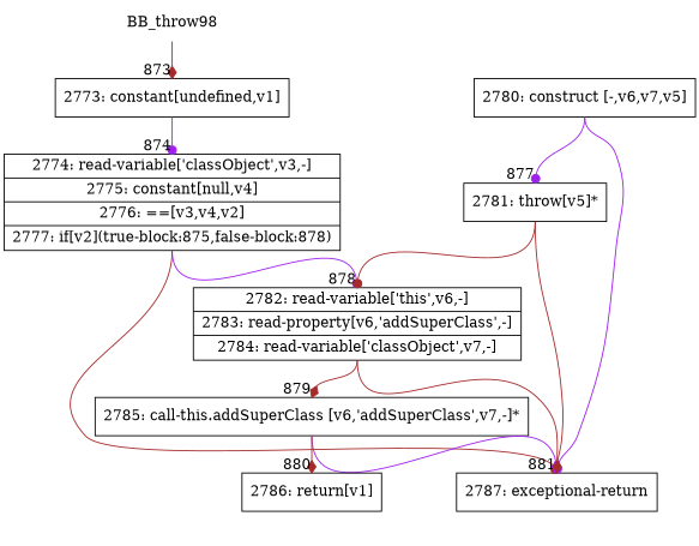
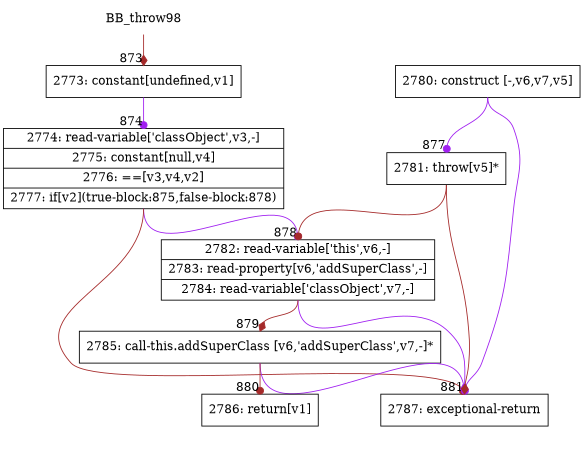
  digraph {
    rankdir=TD
    node [shape=record]
    edge [arrowhead=dot color=brown headport=n tailport=s]
    n1 [label=BB_throw98 shape=none]
    n2 [label="{2773: constant[undefined,v1]}"]
    n3 [label="{2774: read-variable['classObject',v3,-]|2775: constant[null,v4]|2776: ==[v3,v4,v2]|2777: if[v2](true-block:875,false-block:878)}"]
    n4 [label="{2782: read-variable['this',v6,-]|2783: read-property[v6,'addSuperClass',-]|2784: read-variable['classObject',v7,-]}"]
    n5 [label="{2787: exceptional-return}"]
    n6 [label="{2785: call-this.addSuperClass [v6,'addSuperClass',v7,-]*}"]
    n7 [label="{2780: construct [-,v6,v7,v5]}"]
    n8 [label="{2781: throw[v5]*}"]
    n9 [label="{2786: return[v1]}"]
    n1 -> n2 [arrowhead=diamond headlabel="    873"]
    n2 -> n3 [color=purple headlabel="      874"]
    n3 -> n4 [color=purple headlabel="      878"]
    n3 -> n5 [headlabel="      881"]
-   n4 -> n5 [arrowhead=diamond]
+   n4 -> n5 [arrowhead=diamond color=purple]
    n4 -> n6 [arrowhead=diamond headlabel="      879"]
    n6 -> n5 [arrowhead=diamond color=purple]
-   n6 -> n9 [arrowhead=diamond headlabel="      880"]
+   n6 -> n9 [headlabel="      880"]
    n7 -> n5 [color=purple]
    n7 -> n8 [color=purple headlabel="      877"]
    n8 -> n4
    n8 -> n5 [arrowhead=diamond]
  }
